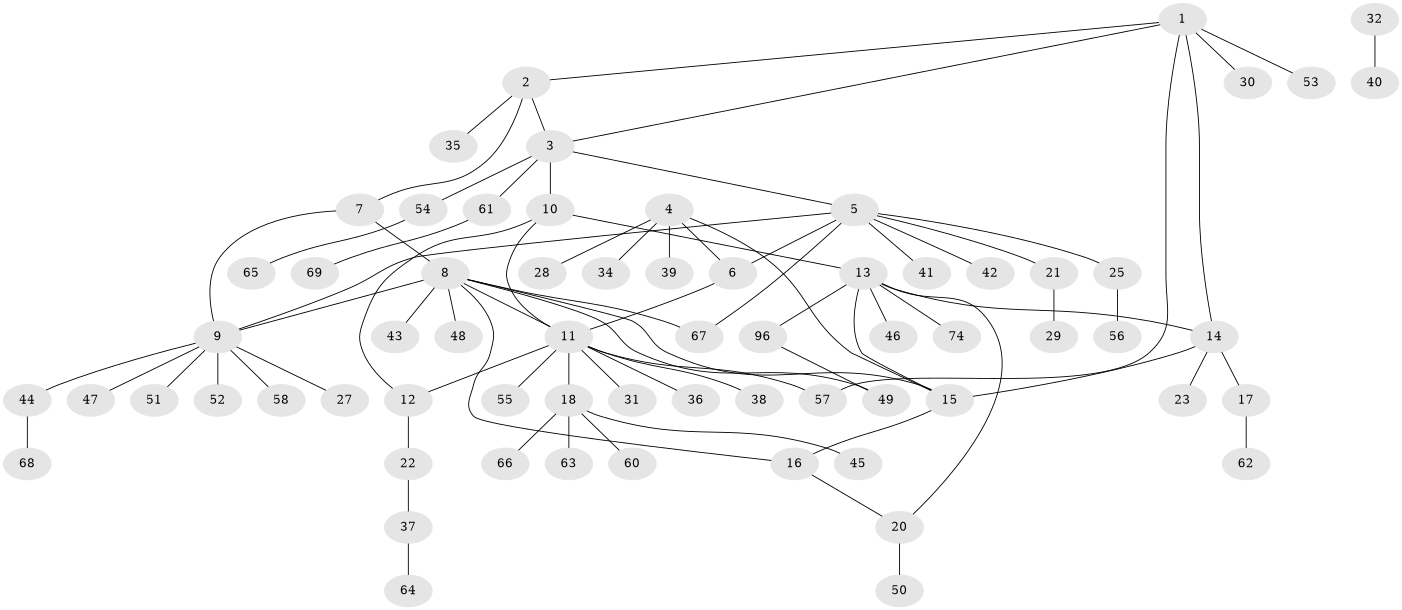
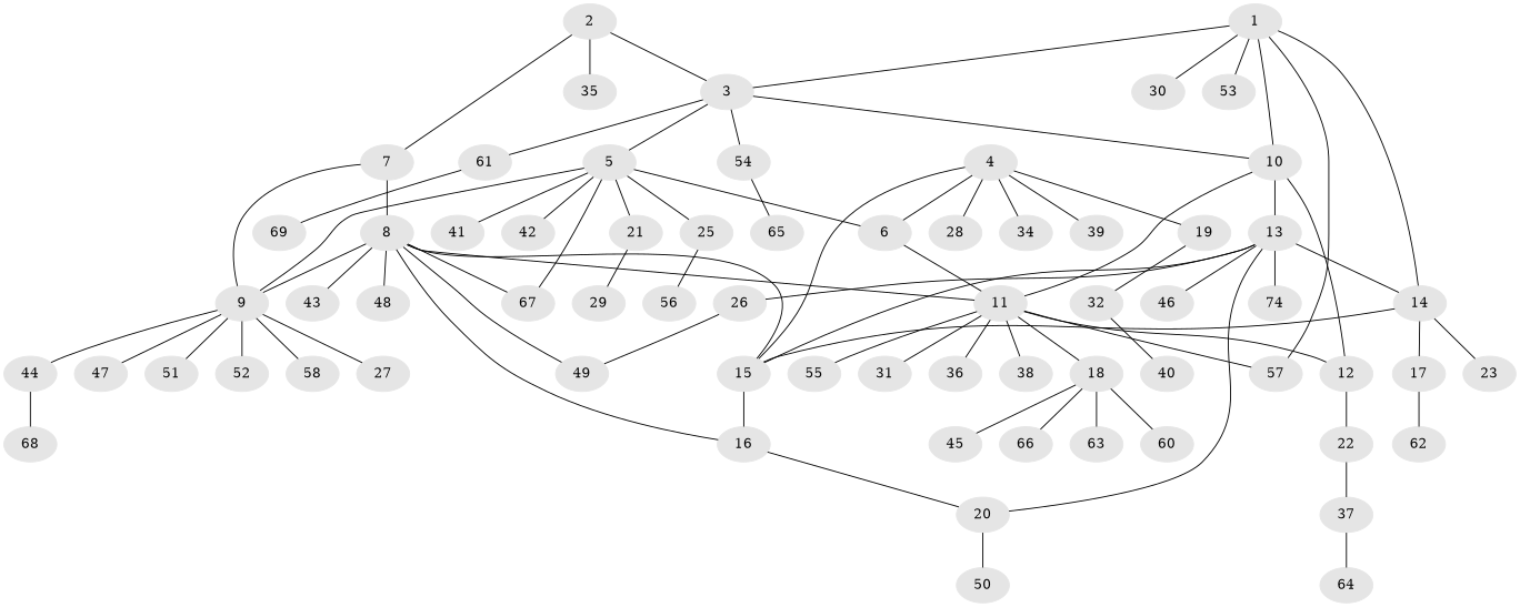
  graph {
    node [color=gray90 style=filled]
    1
    2
    3
    14
    30
    53
    57
    7
    35
    5
    10
    54
    61
    15
    17
    23
    9
    8
    6
    21
    25
    41
    42
    67
    11
    12
    13
    65
    69
    4
+   19
    28
    34
    39
    16
    32
    27
    44
    47
    51
    52
    58
    29
    56
    18
    31
    36
    38
    55
    43
    48
    49
    20
    68
    22
    n56 [label=74]
-   26 [label=96]
+   26
    46
    63
    60
    45
    66
    37
    50
    62
    40
    64
-   1 -- 2
+   1 -- 10
    1 -- 3
    1 -- 14
    1 -- 30
    1 -- 53
    1 -- 57
    2 -- 3
    2 -- 7
    2 -- 35
    3 -- 5
    3 -- 10
    3 -- 54
    3 -- 61
    14 -- 15
    14 -- 17
    14 -- 23
    7 -- 9
    7 -- 8
    5 -- 9
    5 -- 6
    5 -- 21
    5 -- 25
    5 -- 41
    5 -- 42
    5 -- 67
    10 -- 11
    10 -- 12
    10 -- 13
    54 -- 65
    61 -- 69
    15 -- 16
    17 -- 62
    9 -- 27
    9 -- 44
    9 -- 47
    9 -- 51
    9 -- 52
    9 -- 58
    8 -- 15
    8 -- 9
    8 -- 67
    8 -- 11
    8 -- 16
    8 -- 43
    8 -- 48
    8 -- 49
    6 -- 11
    21 -- 29
    25 -- 56
    11 -- 57
    11 -- 12
    11 -- 18
    11 -- 31
    11 -- 36
    11 -- 38
    11 -- 55
    12 -- 22
    13 -- 14
    13 -- 15
    13 -- 20
    13 -- n56
    13 -- 26
    13 -- 46
    4 -- 15
    4 -- 6
+   4 -- 19
    4 -- 28
    4 -- 34
    4 -- 39
+   19 -- 32
    16 -- 20
    32 -- 40
    44 -- 68
    18 -- 63
    18 -- 60
    18 -- 45
    18 -- 66
    20 -- 50
    22 -- 37
    26 -- 49
    37 -- 64
  }
